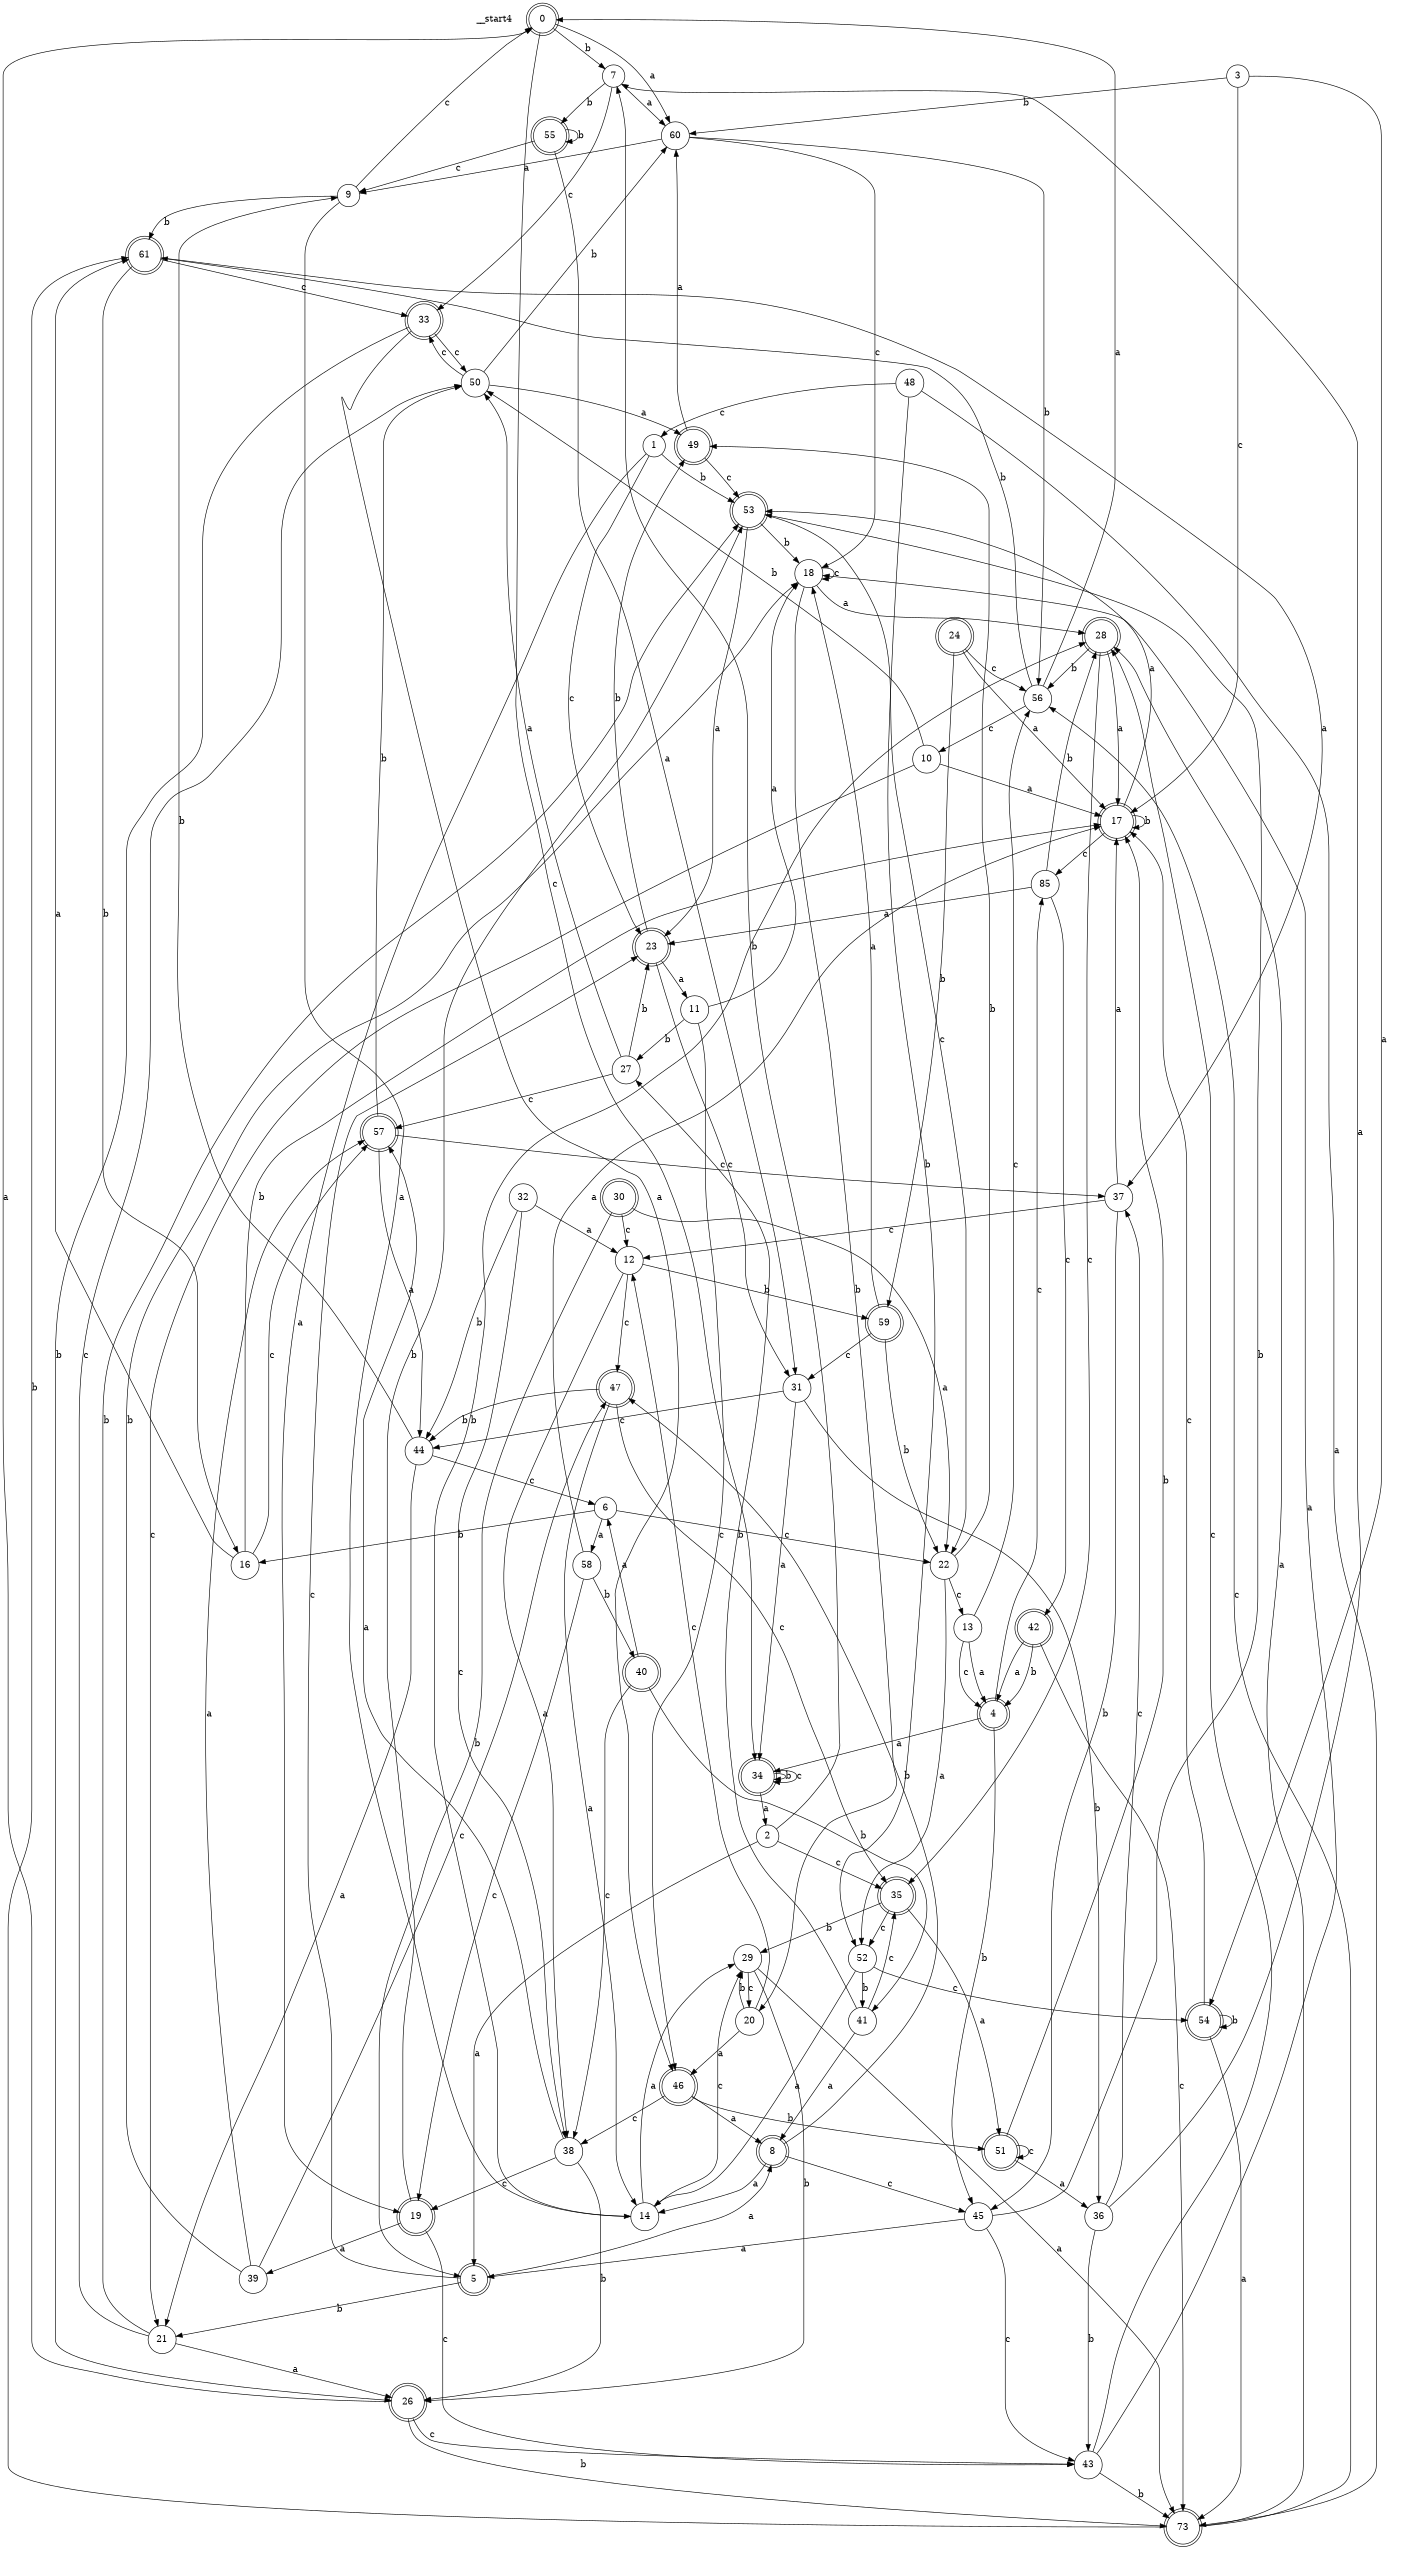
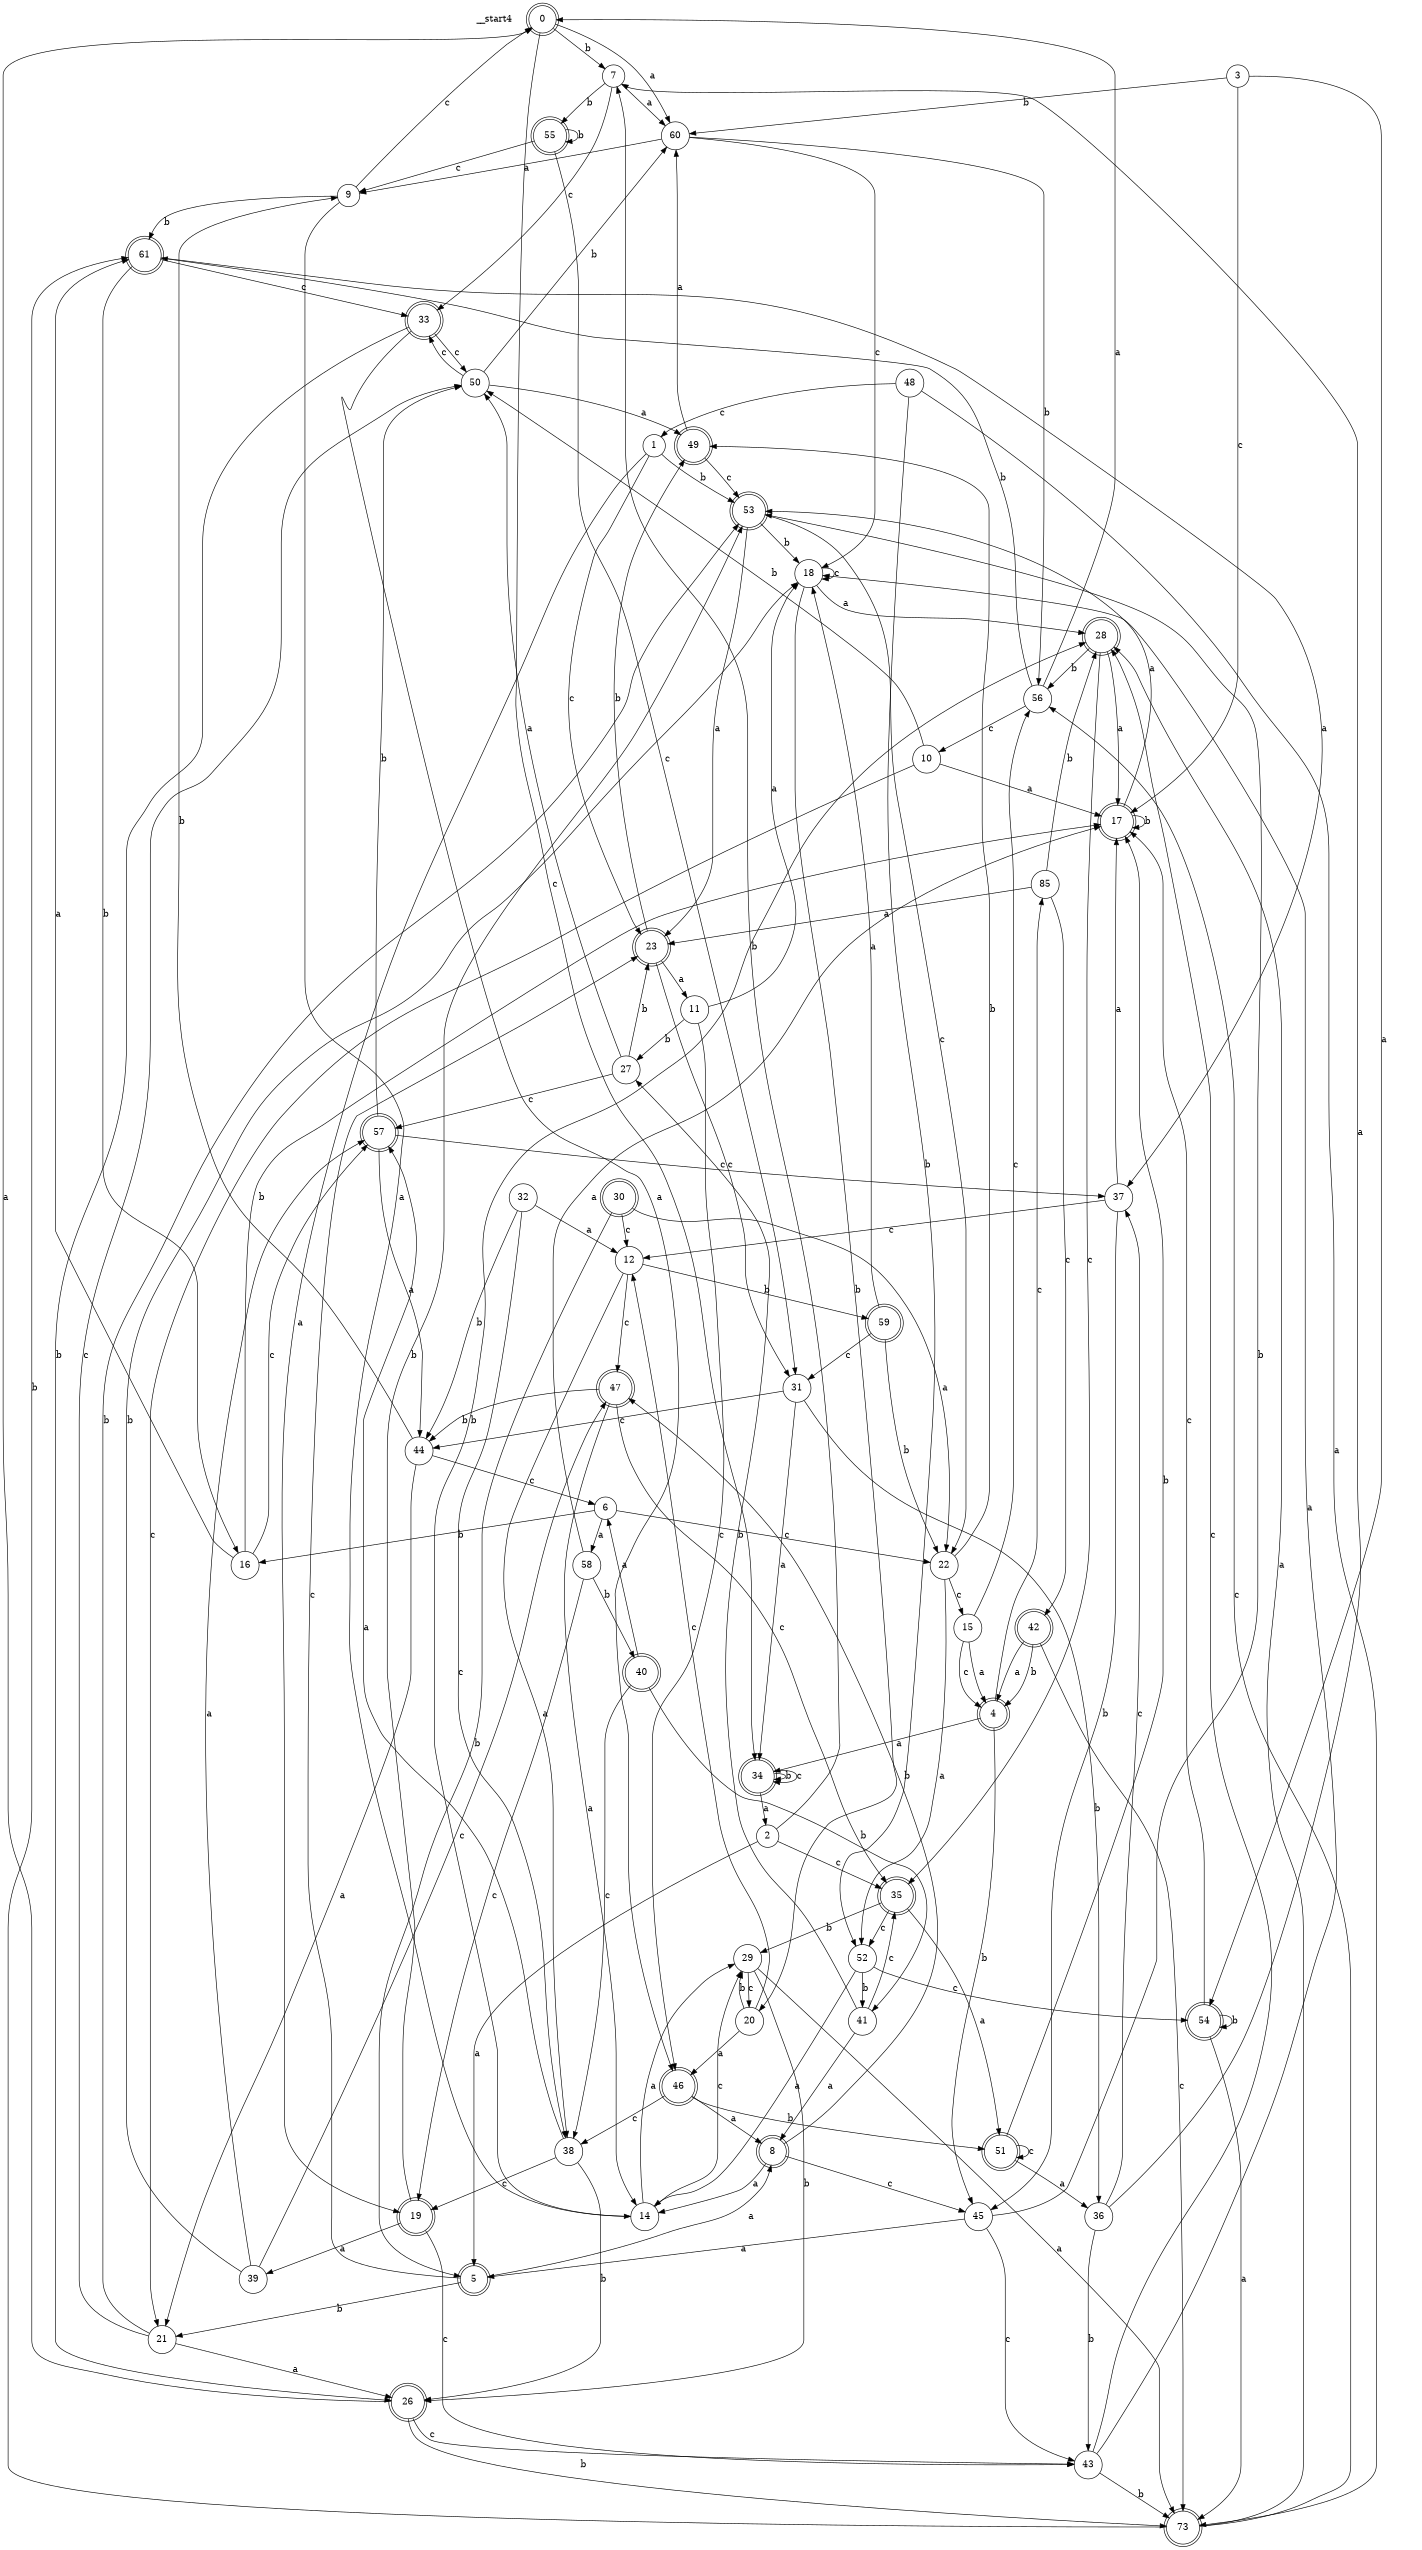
  digraph {
    rankdir=TB
    node [shape=circle color=black fillcolor=white style=filled]
    n1 [label=__start4 shape=none color="" fillcolor="" style=""]
    n2 [label=0 shape=doublecircle style="rounded,filled"]
    n3 [label=7]
    n4 [label=34 shape=doublecircle style="rounded,filled"]
    n5 [label=60]
    n6 [label=33 shape=doublecircle style="rounded,filled"]
    n7 [label=55 shape=doublecircle style="rounded,filled"]
    n8 [label=2]
    n9 [label=9]
    n10 [label=18]
    n11 [label=56]
    n12 [label=1]
    n13 [label=19 shape=doublecircle style="rounded,filled"]
    n14 [label=23 shape=doublecircle style="rounded,filled"]
    n15 [label=53 shape=doublecircle style="rounded,filled"]
    n16 [label=39]
    n17 [label=43]
    n18 [label=11]
    n19 [label=49 shape=doublecircle style="rounded,filled"]
    n20 [label=31]
    n21 [label=22]
    n22 [label=5 shape=doublecircle style="rounded,filled"]
    n23 [label=35 shape=doublecircle style="rounded,filled"]
    n24 [label=8 shape=doublecircle style="rounded,filled"]
    n25 [label=21]
    n26 [label=29]
    n27 [label=52]
    n28 [label=51 shape=doublecircle style="rounded,filled"]
    n29 [label=3]
    n30 [label=17 shape=doublecircle style="rounded,filled"]
    n31 [label=54 shape=doublecircle style="rounded,filled"]
    n32 [label=85]
    n33 [label=73 shape=doublecircle style="rounded,filled"]
    n34 [label=4 shape=doublecircle style="rounded,filled"]
    n35 [label=45]
    n36 [label=28 shape=doublecircle style="rounded,filled"]
    n37 [label=42 shape=doublecircle style="rounded,filled"]
    n38 [label=14]
    n39 [label=47 shape=doublecircle style="rounded,filled"]
    n40 [label=50]
    n41 [label=26 shape=doublecircle style="rounded,filled"]
    n42 [label=6]
    n43 [label=16]
    n44 [label=58]
    n45 [label=61 shape=doublecircle style="rounded,filled"]
    n46 [label=57 shape=doublecircle style="rounded,filled"]
-   n47 [label=13]
+   n47 [label=15]
    n48 [label=40 shape=doublecircle style="rounded,filled"]
    n49 [label=46 shape=doublecircle style="rounded,filled"]
    n50 [label=44]
    n51 [label=37]
    n52 [label=10]
    n53 [label=27]
    n54 [label=20]
    n55 [label=38]
    n56 [label=12]
    n57 [label=59 shape=doublecircle style="rounded,filled"]
    n58 [label=41]
    n59 [label=36]
-   n60 [label=24 shape=doublecircle style="rounded,filled"]
    n61 [label=30 shape=doublecircle style="rounded,filled"]
    n62 [label=32]
    n63 [label=48]
    n2 -> n3 [label=b]
    n2 -> n4 [label=c]
    n2 -> n5 [label=a]
    n3 -> n5 [label=a]
    n3 -> n6 [label=c]
    n3 -> n7 [label=b]
    n4 -> n4 [label=b]
    n4 -> n4 [label=c]
    n4 -> n8 [label=a]
    n5 -> n9 [label=a]
    n5 -> n10 [label=c]
    n5 -> n11 [label=b]
    n6 -> n40 [label=c]
    n6 -> n41 [label=b]
    n6 -> n49 [label=a]
    n7 -> n7 [label=b]
    n7 -> n9 [label=c]
-   n7 -> n20 [label=a]
+   n7 -> n20 [label=c]
    n8 -> n3 [label=b]
    n8 -> n22 [label=a]
    n8 -> n23 [label=c]
    n9 -> n2 [label=c]
    n9 -> n38 [label=a]
    n9 -> n45 [label=b]
    n10 -> n10 [label=c]
    n10 -> n36 [label=a]
    n10 -> n54 [label=b]
    n11 -> n2 [label=a]
    n11 -> n45 [label=b]
    n11 -> n52 [label=c]
    n12 -> n13 [label=a]
    n12 -> n14 [label=c]
    n12 -> n15 [label=b]
    n13 -> n15 [label=b]
    n13 -> n16 [label=a]
    n13 -> n17 [label=c]
    n14 -> n18 [label=a]
    n14 -> n19 [label=b]
    n14 -> n20 [label=c]
    n15 -> n10 [label=b]
    n15 -> n14 [label=a]
    n15 -> n21 [label=c]
    n16 -> n10 [label=b]
    n16 -> n39 [label=c]
    n16 -> n46 [label=a]
    n17 -> n10 [label=a]
    n17 -> n33 [label=b]
    n17 -> n36 [label=c]
    n18 -> n10 [label=a]
    n18 -> n49 [label=c]
    n18 -> n53 [label=b]
    n19 -> n5 [label=a]
    n19 -> n15 [label=c]
    n20 -> n4 [label=a]
    n20 -> n50 [label=c]
    n20 -> n59 [label=b]
    n21 -> n19 [label=b]
    n21 -> n27 [label=a]
    n21 -> n47 [label=c]
    n22 -> n14 [label=c]
    n22 -> n24 [label=a]
    n22 -> n25 [label=b]
    n23 -> n26 [label=b]
    n23 -> n27 [label=c]
    n23 -> n28 [label=a]
    n24 -> n35 [label=c]
    n24 -> n38 [label=a]
    n24 -> n39 [label=b]
    n25 -> n15 [label=b]
    n25 -> n40 [label=c]
    n25 -> n41 [label=a]
    n26 -> n33 [label=a]
    n26 -> n41 [label=b]
    n26 -> n54 [label=c]
    n27 -> n31 [label=c]
    n27 -> n38 [label=a]
    n27 -> n58 [label=b]
    n28 -> n28 [label=c]
    n28 -> n30 [label=b]
    n28 -> n59 [label=a]
    n29 -> n5 [label=b]
    n29 -> n30 [label=c]
    n29 -> n31 [label=a]
    n30 -> n15 [label=a]
    n30 -> n30 [label=b]
-   n30 -> n32 [label=c]
    n31 -> n30 [label=c]
    n31 -> n31 [label=b]
    n31 -> n33 [label=a]
    n32 -> n14 [label=a]
    n32 -> n36 [label=b]
    n32 -> n37 [label=c]
    n33 -> n11 [label=c]
    n33 -> n36 [label=a]
    n33 -> n45 [label=b]
    n34 -> n4 [label=a]
    n34 -> n32 [label=c]
    n34 -> n35 [label=b]
    n35 -> n15 [label=b]
    n35 -> n17 [label=c]
    n35 -> n22 [label=a]
    n36 -> n11 [label=b]
    n36 -> n23 [label=c]
    n36 -> n30 [label=a]
    n37 -> n33 [label=c]
    n37 -> n34 [label=a]
    n37 -> n34 [label=b]
    n38 -> n26 [label=a]
    n38 -> n26 [label=c]
    n38 -> n36 [label=b]
    n39 -> n23 [label=c]
    n39 -> n38 [label=a]
    n39 -> n50 [label=b]
    n40 -> n5 [label=b]
    n40 -> n6 [label=c]
    n40 -> n19 [label=a]
    n41 -> n2 [label=a]
    n41 -> n17 [label=c]
    n41 -> n33 [label=b]
    n42 -> n21 [label=c]
    n42 -> n43 [label=b]
    n42 -> n44 [label=a]
    n43 -> n30 [label=b]
    n43 -> n45 [label=a]
    n43 -> n46 [label=c]
    n44 -> n13 [label=c]
    n44 -> n30 [label=a]
    n44 -> n48 [label=b]
    n45 -> n6 [label=c]
    n45 -> n43 [label=b]
    n45 -> n51 [label=a]
    n46 -> n40 [label=b]
    n46 -> n50 [label=a]
    n46 -> n51 [label=c]
    n47 -> n11 [label=c]
    n47 -> n34 [label=a]
    n47 -> n34 [label=c]
    n48 -> n42 [label=a]
    n48 -> n55 [label=c]
    n48 -> n58 [label=b]
    n49 -> n24 [label=a]
    n49 -> n28 [label=b]
    n49 -> n55 [label=c]
    n50 -> n9 [label=b]
    n50 -> n25 [label=a]
    n50 -> n42 [label=c]
    n51 -> n30 [label=a]
    n51 -> n35 [label=b]
    n51 -> n56 [label=c]
    n52 -> n25 [label=c]
    n52 -> n30 [label=a]
    n52 -> n40 [label=b]
    n53 -> n14 [label=b]
    n53 -> n40 [label=a]
    n53 -> n46 [label=c]
    n54 -> n26 [label=b]
    n54 -> n49 [label=a]
    n54 -> n56 [label=c]
    n55 -> n13 [label=c]
    n55 -> n41 [label=b]
    n55 -> n46 [label=a]
    n56 -> n39 [label=c]
    n56 -> n55 [label=a]
    n56 -> n57 [label=b]
    n57 -> n10 [label=a]
    n57 -> n20 [label=c]
    n57 -> n21 [label=b]
    n58 -> n23 [label=c]
    n58 -> n24 [label=a]
    n58 -> n53 [label=b]
    n59 -> n3 [label=a]
    n59 -> n17 [label=b]
    n59 -> n51 [label=c]
-   n60 -> n11 [label=c]
-   n60 -> n30 [label=a]
-   n60 -> n57 [label=b]
    n61 -> n21 [label=a]
    n61 -> n22 [label=b]
    n61 -> n56 [label=c]
    n62 -> n50 [label=b]
    n62 -> n55 [label=c]
    n62 -> n56 [label=a]
    n63 -> n12 [label=c]
    n63 -> n27 [label=b]
    n63 -> n33 [label=a]
  }
